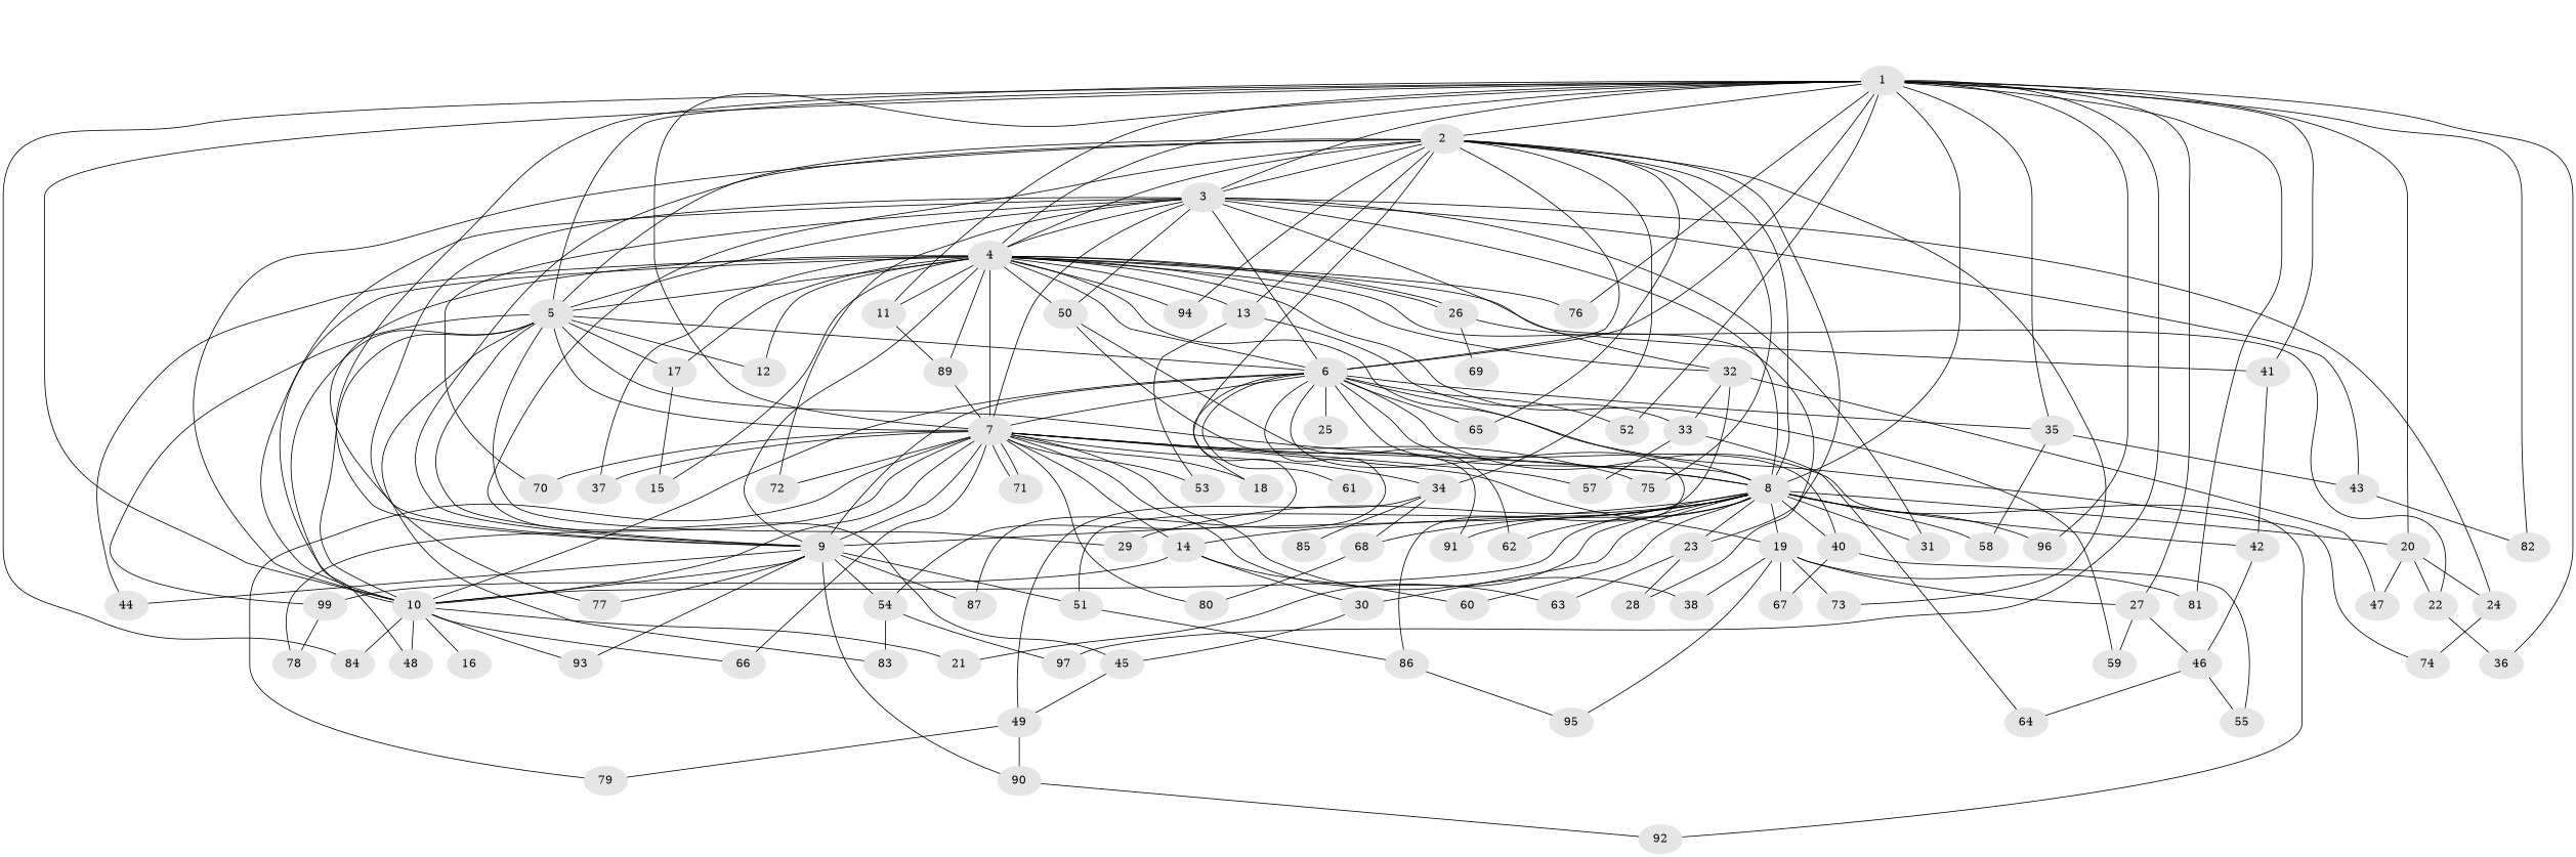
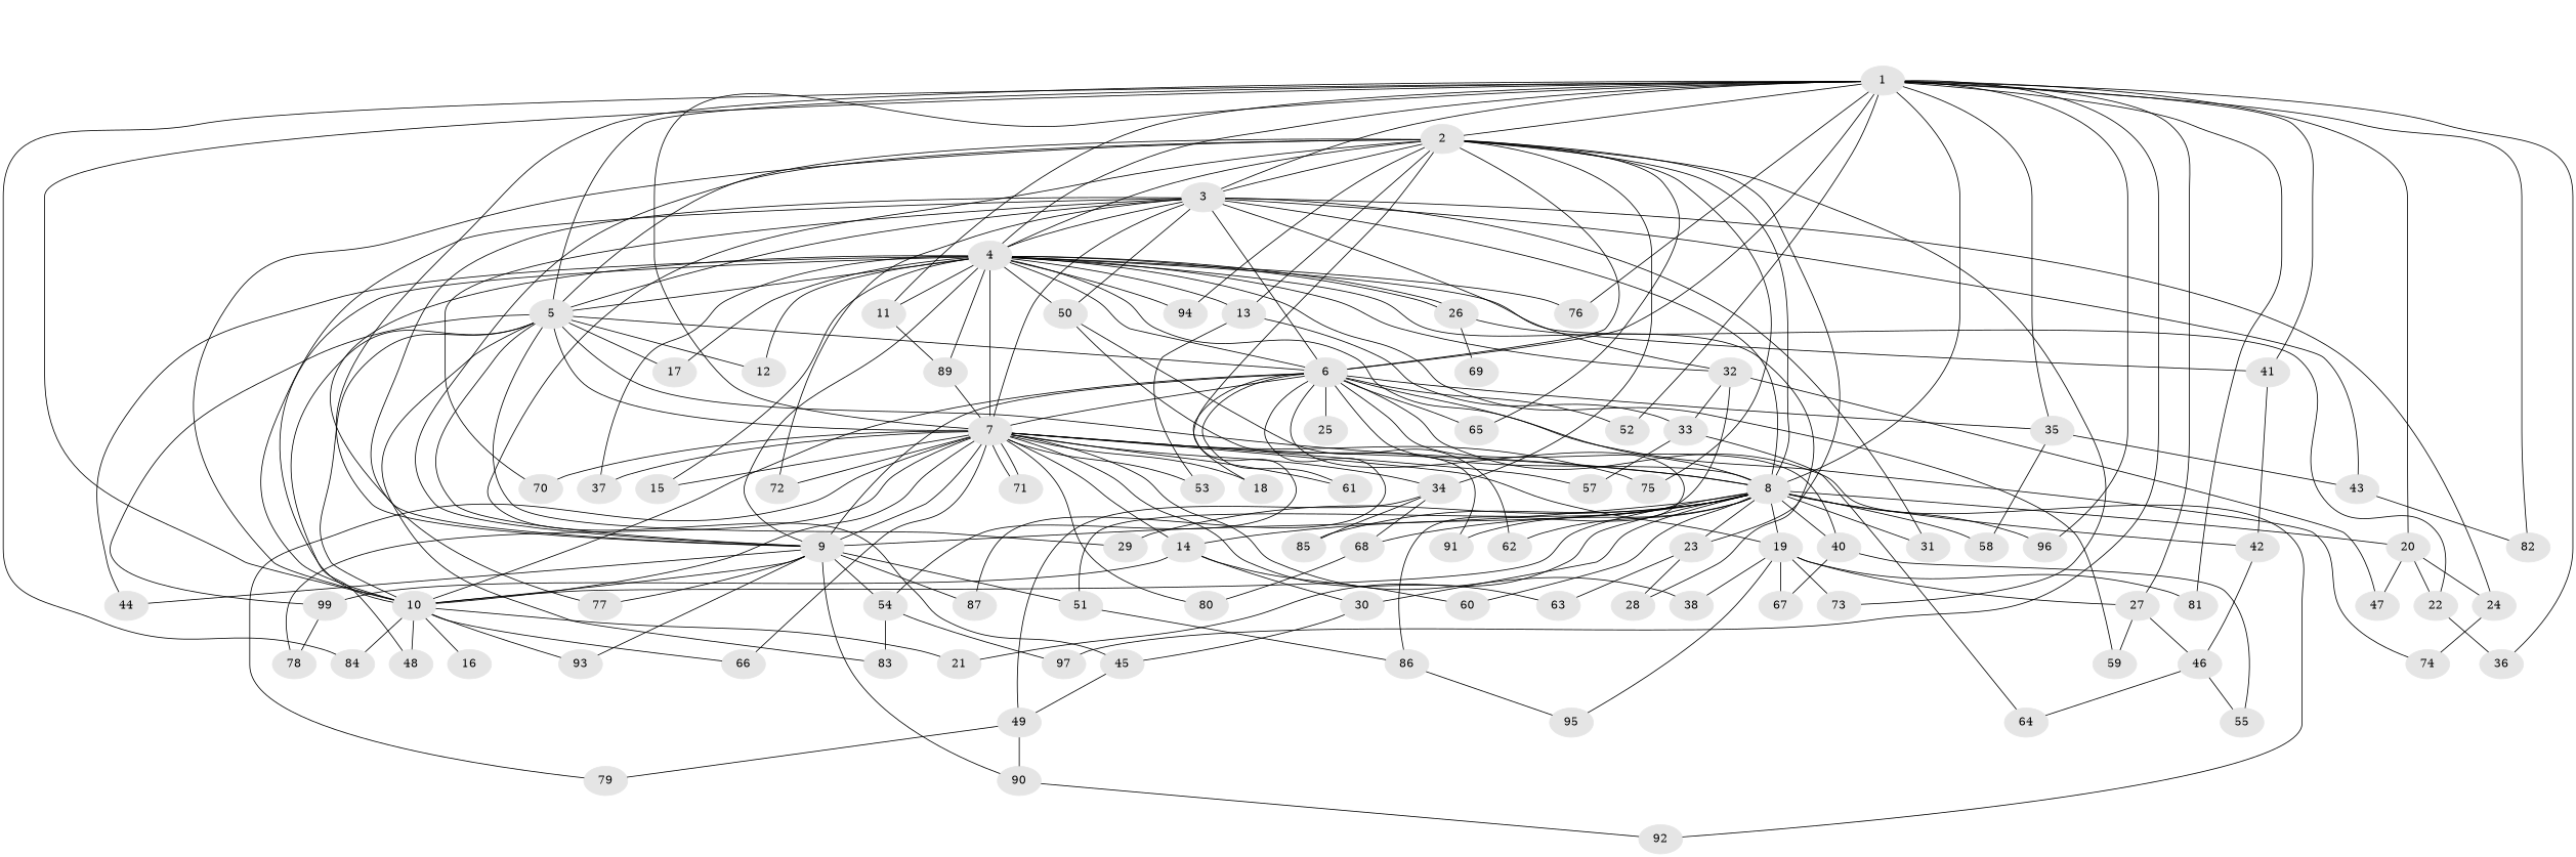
  graph {
    node [color=gray90 style=filled]
    1
    2
    3
    4
    5
    6
    7
    8
    9
    10
    11
    20
    27
    35
    36
    41
    52
    76
    81
    82
    84
    96
    97
    13
    23
    34
    45
    54
    65
    73
    75
    94
    24
    31
    32
    43
    50
    70
    72
    12
    15
    17
    22
    26
    28
    37
    44
    59
    77
    89
    29
    n52 [label=99]
    48
    83
    18
    25
    40
    61
    74
    86
    87
    92
    14
    19
    38
    53
    57
    63
    66
    71
    78
    79
    80
    21
    30
    42
    58
    60
    62
    68
    85
    91
    51
    90
    93
    16
    47
    46
    33
    49
    69
    67
    55
    95
    64
    1 -- 2
    1 -- 3
    1 -- 4
    1 -- 5
    1 -- 6
    1 -- 7
    1 -- 8
    1 -- 9
    1 -- 10
    1 -- 11
    1 -- 20
    1 -- 27
    1 -- 35
    1 -- 36
    1 -- 41
    1 -- 52
    1 -- 76
    1 -- 81
    1 -- 82
    1 -- 84
    1 -- 96
    1 -- 97
    2 -- 3
    2 -- 4
    2 -- 5
    2 -- 6
    2 -- 8
    2 -- 9
    2 -- 10
    2 -- 13
    2 -- 23
    2 -- 34
    2 -- 45
    2 -- 54
    2 -- 65
    2 -- 73
    2 -- 75
    2 -- 94
    3 -- 4
    3 -- 5
    3 -- 6
    3 -- 7
    3 -- 8
    3 -- 9
    3 -- 10
    3 -- 24
    3 -- 31
    3 -- 32
    3 -- 43
    3 -- 50
    3 -- 70
    3 -- 72
    4 -- 5
    4 -- 6
    4 -- 7
    4 -- 8
    4 -- 9
    4 -- 10
    4 -- 11
    4 -- 76
    4 -- 13
    4 -- 94
    4 -- 32
    4 -- 50
    4 -- 12
    4 -- 15
    4 -- 17
    4 -- 22
    4 -- 26
    4 -- 26
    4 -- 28
    4 -- 37
    4 -- 44
    4 -- 59
    4 -- 77
    4 -- 89
    5 -- 6
    5 -- 7
    5 -- 8
    5 -- 9
    5 -- 10
    5 -- 12
    5 -- 17
    5 -- 29
    5 -- n52
    5 -- 48
    5 -- 83
    6 -- 7
    6 -- 8
    6 -- 9
    6 -- 10
    6 -- 35
    6 -- 52
    6 -- 65
    6 -- 18
    6 -- 25
    6 -- 40
    6 -- 61
    6 -- 74
    6 -- 86
    6 -- 87
    6 -- 92
    7 -- 8
    7 -- 9
    7 -- 10
    7 -- 34
    7 -- 75
    7 -- 70
    7 -- 72
-   17 -- 15
+   7 -- 15
    7 -- 37
    7 -- 18
+   7 -- 61
    7 -- 14
    7 -- 19
    7 -- 38
    7 -- 53
    7 -- 57
    7 -- 63
    7 -- 66
    7 -- 71
    7 -- 71
    7 -- 78
    7 -- 79
    7 -- 80
    8 -- 9
    8 -- 10
    8 -- 20
    8 -- 96
    8 -- 23
    8 -- 31
    8 -- 29
    8 -- 40
    8 -- 14
    8 -- 19
    8 -- 21
    8 -- 30
    8 -- 42
    8 -- 58
    8 -- 60
    8 -- 62
    8 -- 68
+   8 -- 85
    8 -- 91
    9 -- 10
    9 -- 54
    9 -- 44
    9 -- 77
    9 -- 87
    9 -- 51
    9 -- 90
    9 -- 93
    10 -- 84
    10 -- 48
    10 -- 66
    10 -- 21
    10 -- 93
    10 -- 16
    11 -- 89
    20 -- 24
    20 -- 22
    20 -- 47
    27 -- 59
    27 -- 46
    35 -- 43
    35 -- 58
    41 -- 42
    13 -- 53
    13 -- 33
    23 -- 28
    23 -- 63
    34 -- 68
    34 -- 85
    34 -- 49
    45 -- 49
    54 -- 97
    54 -- 83
    24 -- 74
    32 -- 51
    32 -- 47
    32 -- 33
    43 -- 82
    50 -- 62
    50 -- 91
    22 -- 36
    26 -- 41
    26 -- 69
    89 -- 7
    n52 -- 78
    40 -- 67
    40 -- 55
    86 -- 95
    14 -- n52
    14 -- 30
    14 -- 60
    19 -- 27
    19 -- 81
    19 -- 73
    19 -- 38
    19 -- 67
    19 -- 95
    30 -- 45
    42 -- 46
    68 -- 80
    51 -- 86
    90 -- 92
    46 -- 55
    46 -- 64
    33 -- 57
    33 -- 64
    49 -- 79
    49 -- 90
  }
